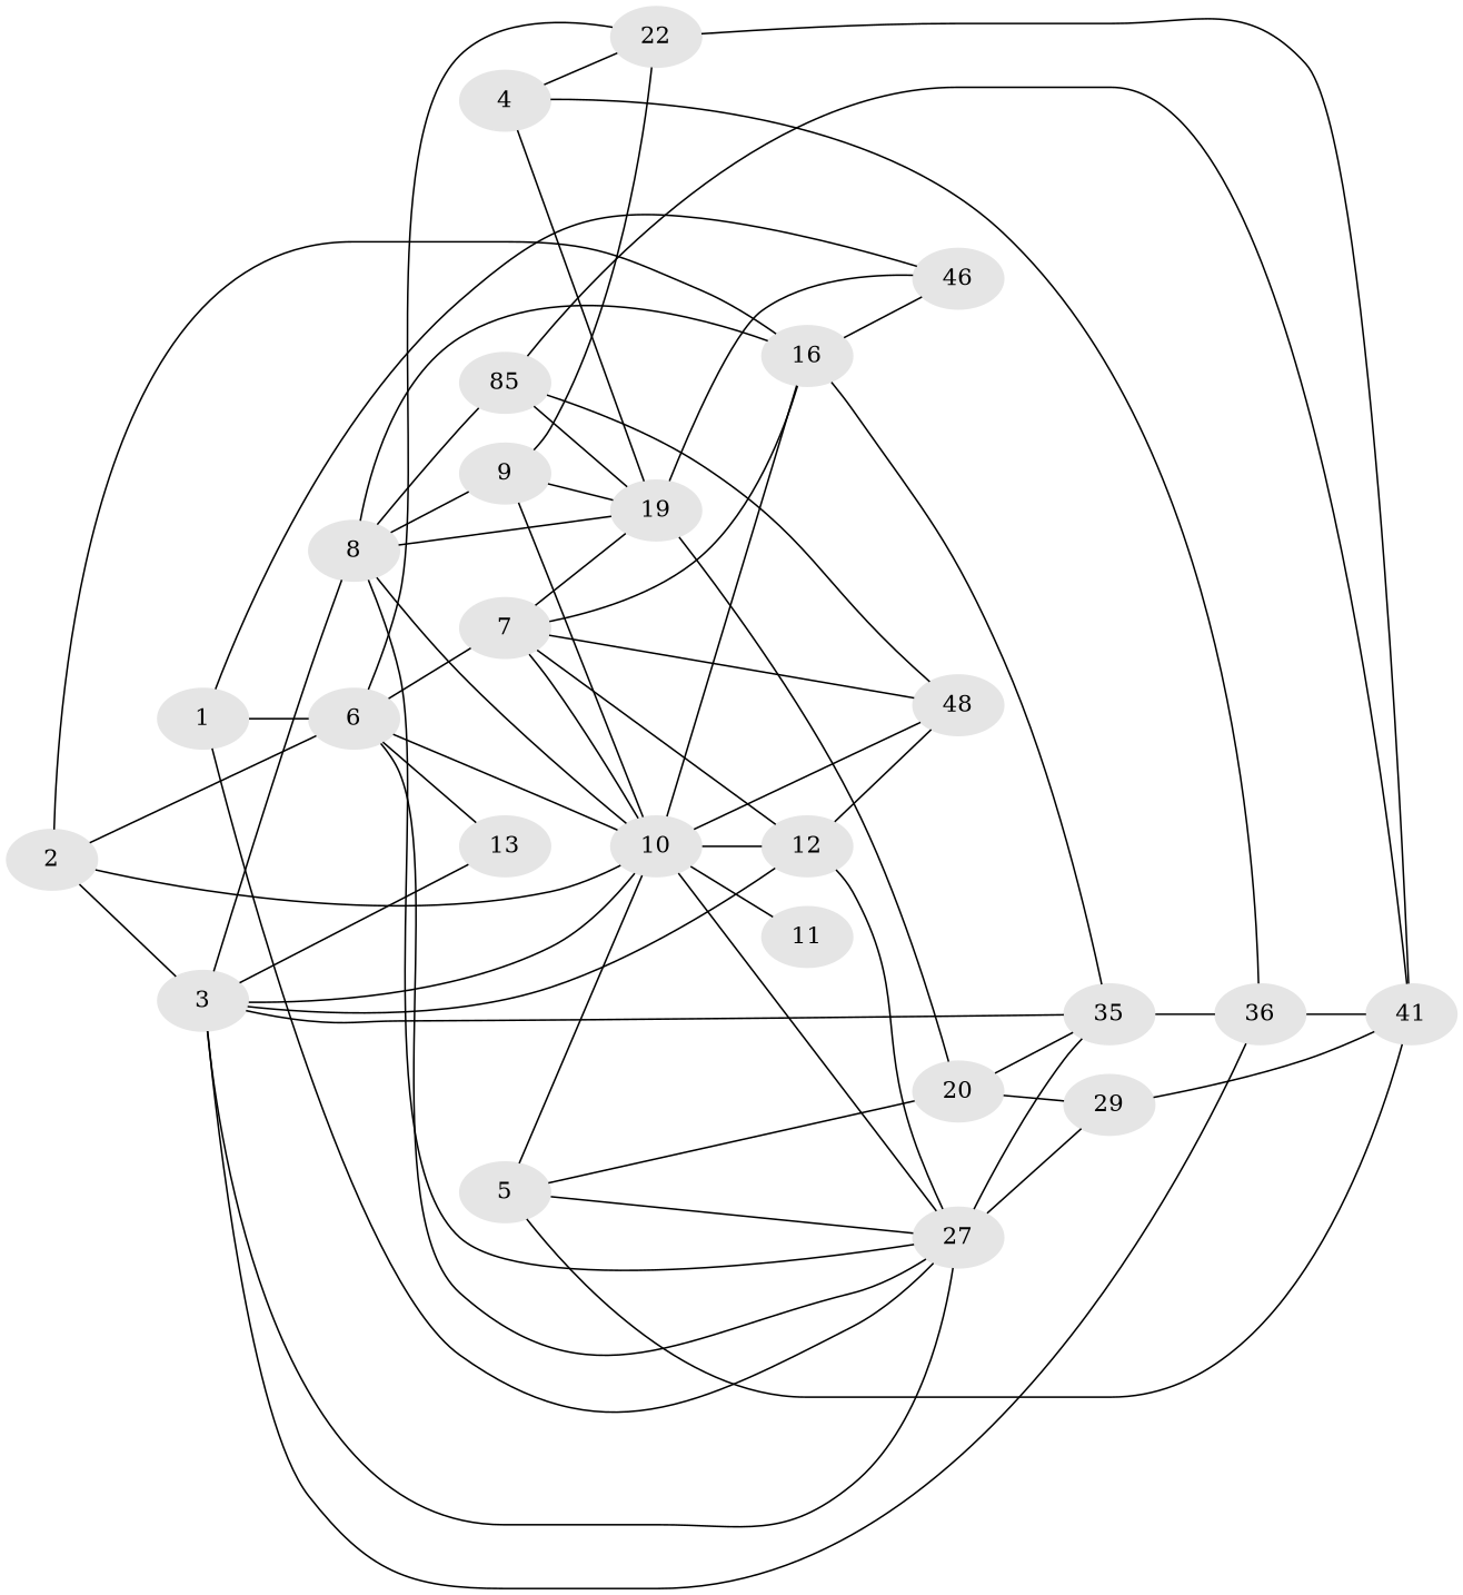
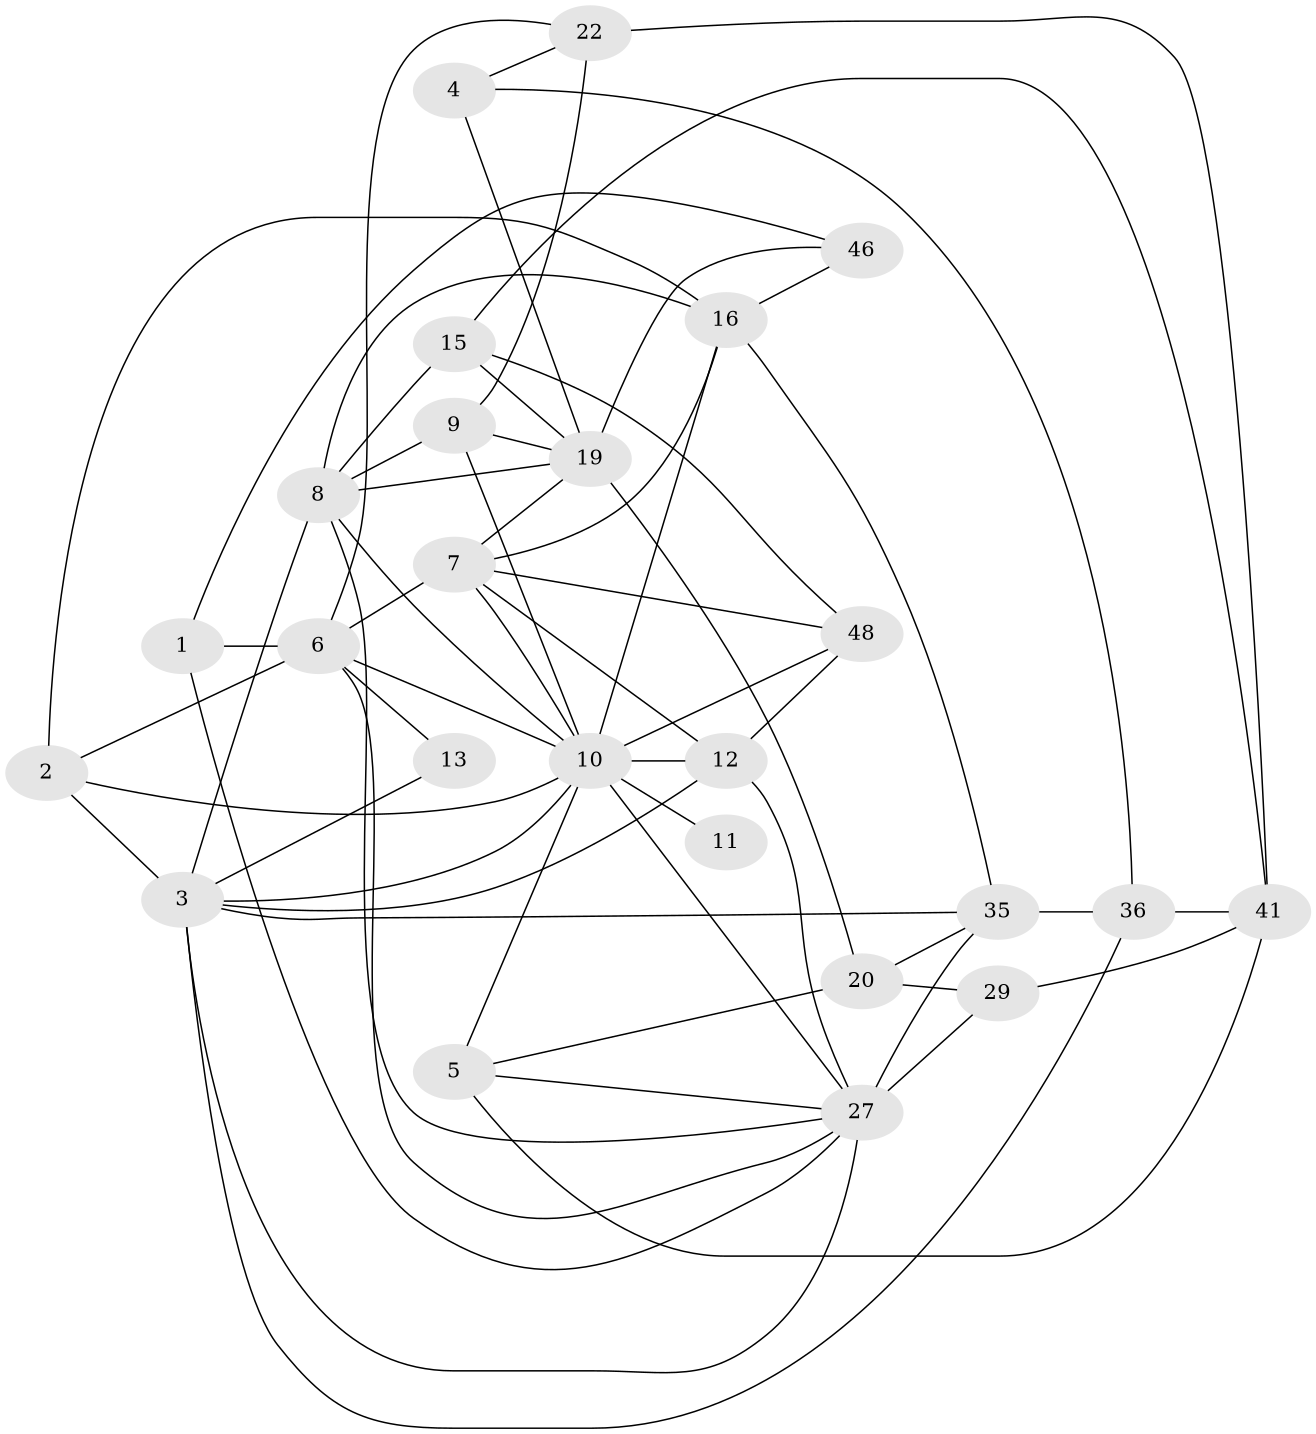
  graph {
    rankdir=LR
    node [color=gray90 style=filled]
    6 [super="+24+25"]
    27 [super="+28"]
    10 [super="+42+43+34"]
    13
    22
    7 [super="+14+30"]
    1
    46
    35 [super="+47"]
    29
    2 [super="+44"]
    3 [super="+52+32"]
    16 [super="+17"]
    8 [super="+26"]
    12 [super="+21"]
    36
    48 [super="+51"]
    11
    19 [super="+49+23"]
    9 [super="+37"]
-   15 [label=85]
+   15
    41
    20
    4
    5 [super="+18"]
    6 -- 27
    6 -- 10 [weight=2]
    6 -- 13
    6 -- 22
    6 -- 7
    27 -- 35
    27 -- 29
    10 -- 27
    10 -- 16
    10 -- 12
    10 -- 48
    10 -- 11
    22 -- 41
    7 -- 10
    7 -- 16
    7 -- 12
    7 -- 48
    7 -- 19
    1 -- 6
    1 -- 27
    1 -- 46
    35 -- 36
    29 -- 41
    2 -- 6
    2 -- 10
    2 -- 3
    2 -- 16
    3 -- 27 [weight=2]
    3 -- 10 [weight=4]
    3 -- 13
    3 -- 35
    3 -- 8
    3 -- 12
    3 -- 36
    16 -- 46
    16 -- 35
    8 -- 27
    8 -- 10
    8 -- 16
    8 -- 19
    8 -- 9
    8 -- 15
    12 -- 27
    12 -- 48
    36 -- 41
    19 -- 46
    19 -- 20
    9 -- 10 [weight=2]
    9 -- 22 [weight=2]
    9 -- 19
    15 -- 48
    15 -- 19
    15 -- 41
    20 -- 35
    20 -- 29
    4 -- 22
    4 -- 36
    4 -- 19
    5 -- 27
    5 -- 10
    5 -- 41
    5 -- 20
  }
